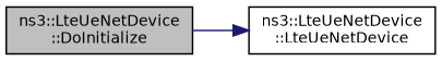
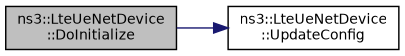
  digraph {
    rankdir=LR
    node [color=black fontname=Helvetica fontsize=10 shape=record style=filled]
    n1 [fillcolor=grey75 fontcolor=black height=0.2 label="ns3::LteUeNetDevice\l::DoInitialize" width=0.4]
-   n2 [fillcolor=white height=0.2 label="ns3::LteUeNetDevice\l::LteUeNetDevice" width=0.4]
+   n2 [fillcolor=white height=0.2 label="ns3::LteUeNetDevice\l::UpdateConfig" width=0.4]
    n1 -> n2 [color=midnightblue fontname=Helvetica fontsize=10 labelfontname=Helvetica labelfontsize=10 style=solid]
  }
